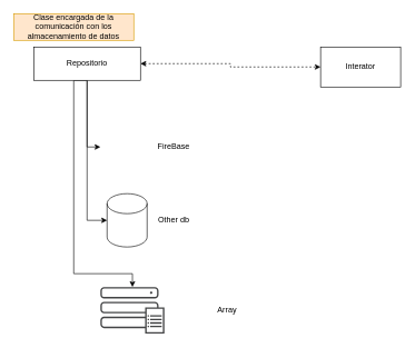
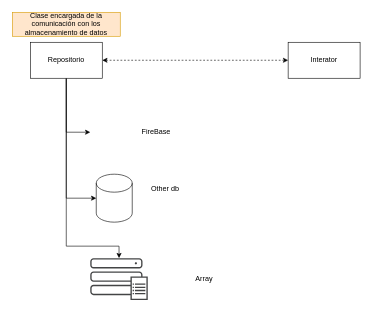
  <mxCell id="0" />
  <mxCell id="1" parent="0" />
  <mxCell id="2" style="edgeStyle=orthogonalEdgeStyle;rounded=0;orthogonalLoop=1;jettySize=auto;html=1;entryX=0;entryY=0.5;entryDx=0;entryDy=0;" edge="1" parent="1" source="6" target="8"><mxGeometry relative="1" as="geometry" /></mxCell>
  <mxCell id="3" style="edgeStyle=orthogonalEdgeStyle;rounded=0;orthogonalLoop=1;jettySize=auto;html=1;exitX=0.5;exitY=1;exitDx=0;exitDy=0;entryX=0;entryY=0.5;entryDx=0;entryDy=0;entryPerimeter=0;" edge="1" parent="1" source="6" target="7"><mxGeometry relative="1" as="geometry" /></mxCell>
  <mxCell id="4" style="edgeStyle=orthogonalEdgeStyle;rounded=0;orthogonalLoop=1;jettySize=auto;html=1;exitX=0.5;exitY=1;exitDx=0;exitDy=0;" edge="1" parent="1" source="6" target="9"><mxGeometry relative="1" as="geometry"><mxPoint x="110" y="480" as="targetPoint" /><Array as="points"><mxPoint x="110" y="410" /><mxPoint x="198" y="410" /></Array></mxGeometry></mxCell>
  <mxCell id="5" style="edgeStyle=orthogonalEdgeStyle;rounded=0;orthogonalLoop=1;jettySize=auto;html=1;exitX=1;exitY=0.5;exitDx=0;exitDy=0;entryX=0;entryY=0.5;entryDx=0;entryDy=0;startArrow=classic;startFill=1;dashed=1;" edge="1" parent="1" source="6" target="14"><mxGeometry relative="1" as="geometry" /></mxCell>
- <mxCell id="6" value="Repositorio" style="rounded=0;whiteSpace=wrap;html=1;" vertex="1" parent="1"><mxGeometry x="50" y="70" width="160" height="50" as="geometry" /></mxCell>
+ <mxCell id="6" value="Repositorio" style="rounded=0;whiteSpace=wrap;html=1;" vertex="1" parent="1"><mxGeometry x="50" y="70" width="120" height="60" as="geometry" /></mxCell>
  <mxCell id="7" value="" style="shape=cylinder3;whiteSpace=wrap;html=1;boundedLbl=1;backgroundOutline=1;size=15;" vertex="1" parent="1"><mxGeometry x="160" y="290" width="60" height="80" as="geometry" /></mxCell>
  <mxCell id="8" value="" style="shape=image;html=1;verticalAlign=top;verticalLabelPosition=bottom;labelBackgroundColor=#ffffff;imageAspect=0;aspect=fixed;image=https://cdn4.iconfinder.com/data/icons/logos-brands-5/24/firebase-128.png" vertex="1" parent="1"><mxGeometry x="150" y="180" width="80" height="80" as="geometry" /></mxCell>
  <mxCell id="9" value="" style="sketch=0;pointerEvents=1;shadow=0;dashed=0;html=1;strokeColor=none;fillColor=#434445;aspect=fixed;labelPosition=center;verticalLabelPosition=bottom;verticalAlign=top;align=center;outlineConnect=0;shape=mxgraph.vvd.array_manager;" vertex="1" parent="1"><mxGeometry x="150" y="430" width="95.89" height="70" as="geometry" /></mxCell>
  <mxCell id="10" value="Clase encargada de la comunicación con los almacenamiento de datos" style="text;html=1;strokeColor=#d79b00;fillColor=#ffe6cc;align=center;verticalAlign=middle;whiteSpace=wrap;rounded=0;" vertex="1" parent="1"><mxGeometry x="20" y="20" width="180" height="40" as="geometry" /></mxCell>
  <mxCell id="11" value="FireBase" style="text;html=1;strokeColor=none;fillColor=none;align=center;verticalAlign=middle;whiteSpace=wrap;rounded=0;" vertex="1" parent="1"><mxGeometry x="230" y="205" width="60" height="30" as="geometry" /></mxCell>
- <mxCell id="12" value="Other db" style="text;html=1;strokeColor=none;fillColor=none;align=center;verticalAlign=middle;whiteSpace=wrap;rounded=0;" vertex="1" parent="1"><mxGeometry x="230" y="315" width="60" height="30" as="geometry" /></mxCell>
+ <mxCell id="12" value="Other db" style="text;html=1;strokeColor=none;fillColor=none;align=center;verticalAlign=middle;whiteSpace=wrap;rounded=0;" vertex="1" parent="1"><mxGeometry x="245" y="300" width="60" height="30" as="geometry" /></mxCell>
  <mxCell id="13" value="Array" style="text;html=1;strokeColor=none;fillColor=none;align=center;verticalAlign=middle;whiteSpace=wrap;rounded=0;" vertex="1" parent="1"><mxGeometry x="310" y="450" width="60" height="30" as="geometry" /></mxCell>
  <mxCell id="14" value="Interator" style="rounded=0;whiteSpace=wrap;html=1;" vertex="1" parent="1"><mxGeometry x="480" y="70" width="120" height="60" as="geometry" /></mxCell>
